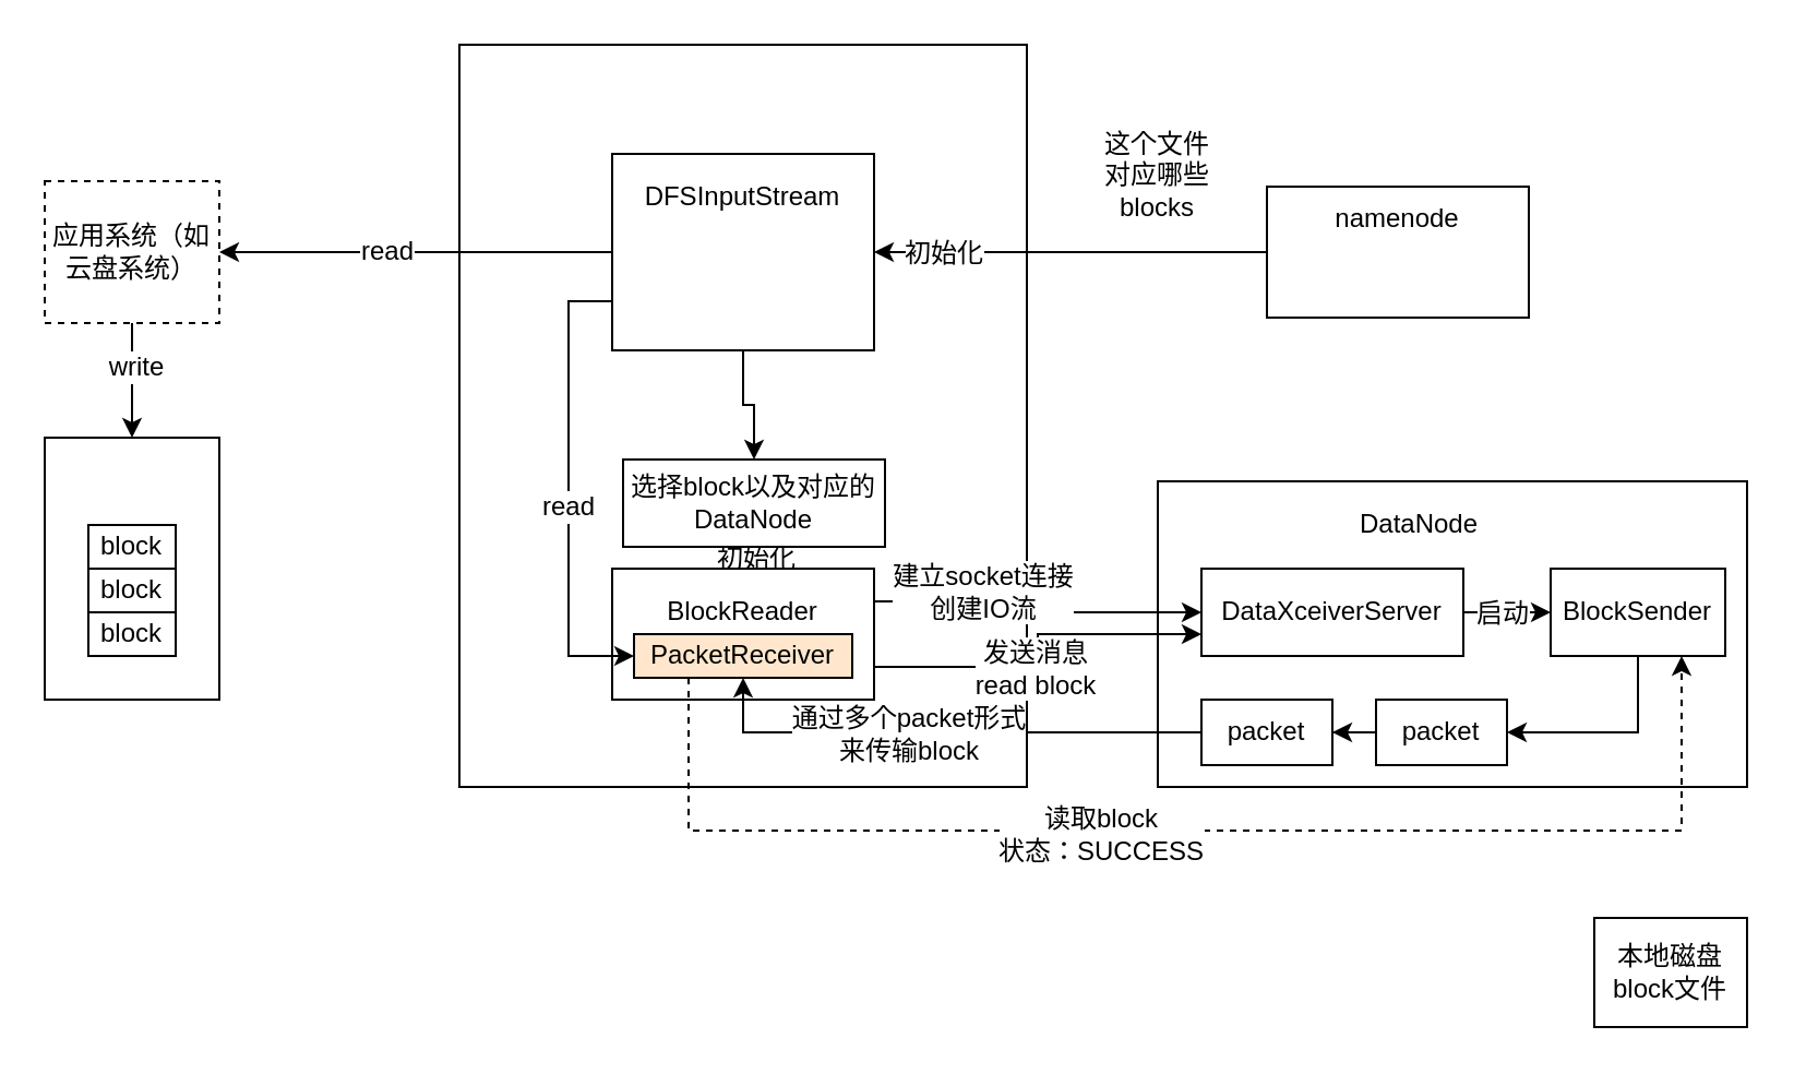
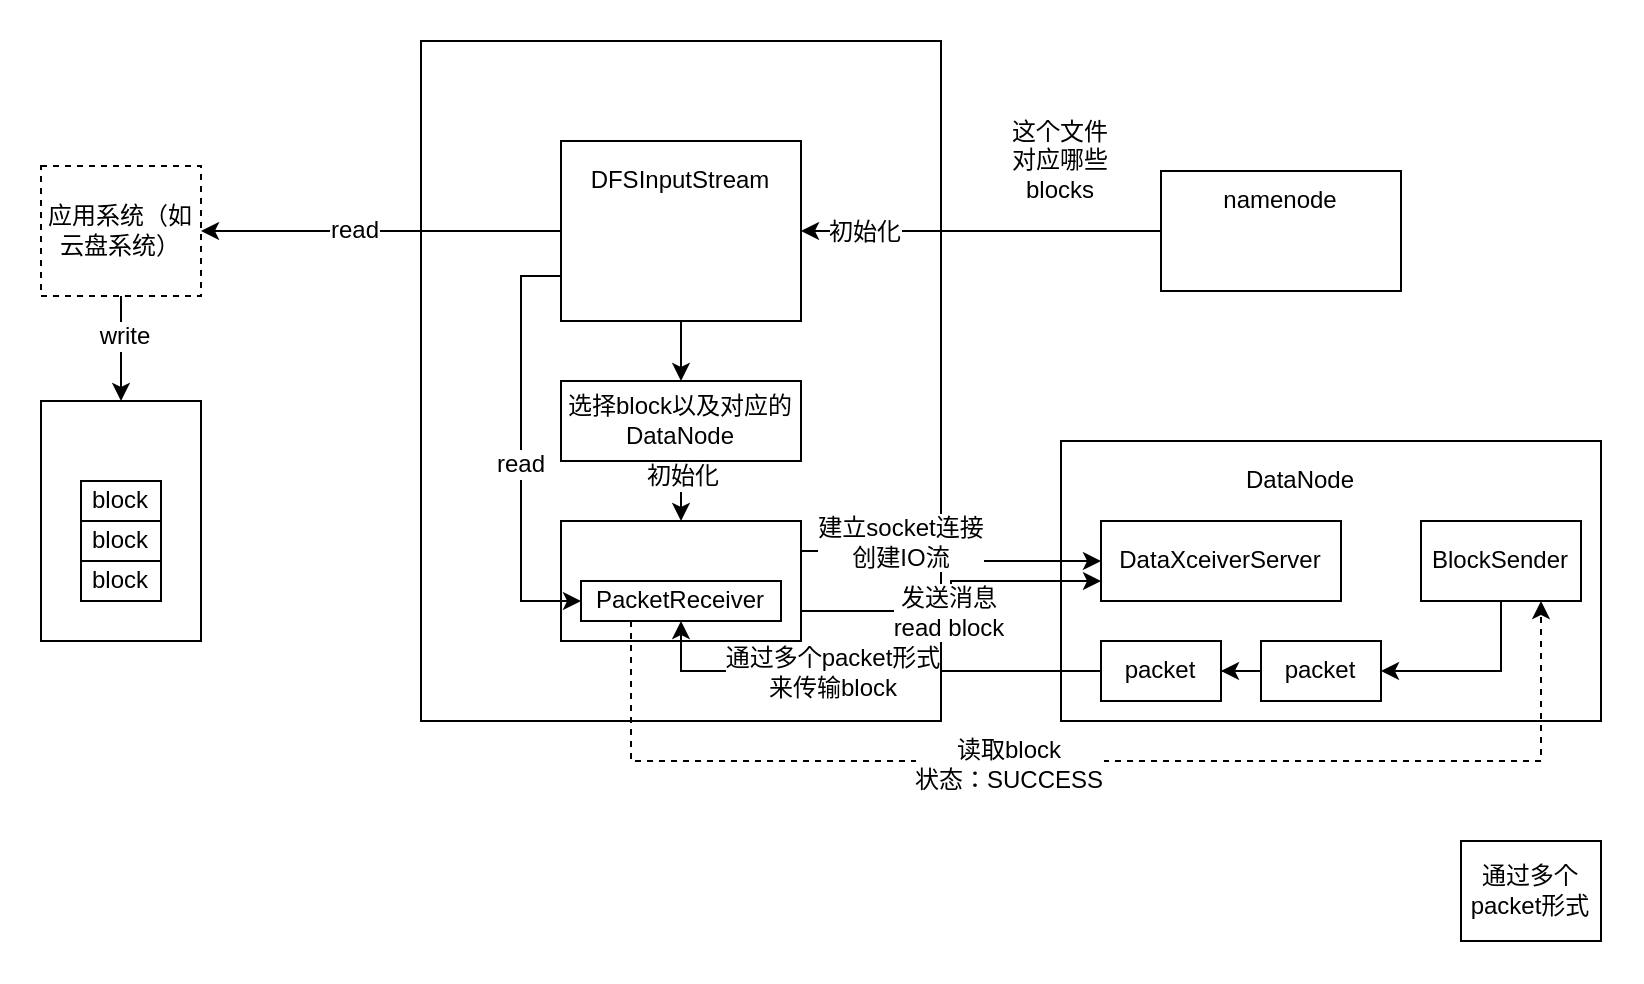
  <mxCell id="0" />
  <mxCell id="1" parent="0" />
  <mxCell id="2" value="" style="rounded=0;whiteSpace=wrap;html=1;" vertex="1" parent="1"><mxGeometry x="210" y="20" width="260" height="340" as="geometry" /></mxCell>
  <mxCell id="3" style="edgeStyle=orthogonalEdgeStyle;rounded=0;orthogonalLoop=1;jettySize=auto;html=1;entryX=1;entryY=0.5;entryDx=0;entryDy=0;" edge="1" parent="1" source="6" target="10"><mxGeometry relative="1" as="geometry" /></mxCell>
  <mxCell id="4" value="read" style="text;html=1;align=center;verticalAlign=middle;resizable=0;points=[];labelBackgroundColor=#ffffff;" vertex="1" connectable="0" parent="3"><mxGeometry x="0.158" y="-1" relative="1" as="geometry"><mxPoint as="offset" /></mxGeometry></mxCell>
  <mxCell id="5" style="edgeStyle=orthogonalEdgeStyle;rounded=0;orthogonalLoop=1;jettySize=auto;html=1;entryX=0.5;entryY=0;entryDx=0;entryDy=0;" edge="1" parent="1" source="6" target="22"><mxGeometry relative="1" as="geometry" /></mxCell>
  <mxCell id="6" value="" style="rounded=0;whiteSpace=wrap;html=1;" vertex="1" parent="1"><mxGeometry x="280" y="70" width="120" height="90" as="geometry" /></mxCell>
  <mxCell id="7" value="DFSInputStream" style="text;html=1;strokeColor=none;fillColor=none;align=center;verticalAlign=middle;whiteSpace=wrap;rounded=0;" vertex="1" parent="1"><mxGeometry x="320" y="80" width="40" height="20" as="geometry" /></mxCell>
  <mxCell id="8" style="edgeStyle=orthogonalEdgeStyle;rounded=0;orthogonalLoop=1;jettySize=auto;html=1;entryX=0.5;entryY=0;entryDx=0;entryDy=0;" edge="1" parent="1" source="10" target="11"><mxGeometry relative="1" as="geometry" /></mxCell>
  <mxCell id="9" value="write" style="text;html=1;align=center;verticalAlign=middle;resizable=0;points=[];labelBackgroundColor=#ffffff;" vertex="1" connectable="0" parent="8"><mxGeometry x="-0.248" y="1" relative="1" as="geometry"><mxPoint as="offset" /></mxGeometry></mxCell>
  <mxCell id="10" value="应用系统（如云盘系统）" style="rounded=0;whiteSpace=wrap;html=1;dashed=1;" vertex="1" parent="1"><mxGeometry x="20" y="82.5" width="80" height="65" as="geometry" /></mxCell>
  <mxCell id="11" value="" style="rounded=0;whiteSpace=wrap;html=1;" vertex="1" parent="1"><mxGeometry x="20" y="200" width="80" height="120" as="geometry" /></mxCell>
  <mxCell id="12" value="block" style="rounded=0;whiteSpace=wrap;html=1;" vertex="1" parent="1"><mxGeometry x="40" y="240" width="40" height="20" as="geometry" /></mxCell>
  <mxCell id="13" value="block" style="rounded=0;whiteSpace=wrap;html=1;" vertex="1" parent="1"><mxGeometry x="40" y="260" width="40" height="20" as="geometry" /></mxCell>
  <mxCell id="14" value="block" style="rounded=0;whiteSpace=wrap;html=1;" vertex="1" parent="1"><mxGeometry x="40" y="280" width="40" height="20" as="geometry" /></mxCell>
  <mxCell id="15" style="edgeStyle=orthogonalEdgeStyle;rounded=0;orthogonalLoop=1;jettySize=auto;html=1;entryX=1;entryY=0.5;entryDx=0;entryDy=0;" edge="1" parent="1" source="17" target="6"><mxGeometry relative="1" as="geometry" /></mxCell>
  <mxCell id="16" value="初始化" style="text;html=1;align=center;verticalAlign=middle;resizable=0;points=[];labelBackgroundColor=#ffffff;" vertex="1" connectable="0" parent="15"><mxGeometry x="0.651" relative="1" as="geometry"><mxPoint as="offset" /></mxGeometry></mxCell>
  <mxCell id="17" value="" style="rounded=0;whiteSpace=wrap;html=1;" vertex="1" parent="1"><mxGeometry x="580" y="85" width="120" height="60" as="geometry" /></mxCell>
  <mxCell id="18" value="namenode" style="text;html=1;strokeColor=none;fillColor=none;align=center;verticalAlign=middle;whiteSpace=wrap;rounded=0;" vertex="1" parent="1"><mxGeometry x="620" y="90" width="40" height="20" as="geometry" /></mxCell>
  <mxCell id="19" value="这个文件对应哪些blocks" style="text;html=1;strokeColor=none;fillColor=none;align=center;verticalAlign=middle;whiteSpace=wrap;rounded=0;" vertex="1" parent="1"><mxGeometry x="500" y="70" width="60" height="20" as="geometry" /></mxCell>
  <mxCell id="20" style="edgeStyle=orthogonalEdgeStyle;rounded=0;orthogonalLoop=1;jettySize=auto;html=1;entryX=0.5;entryY=0;entryDx=0;entryDy=0;" edge="1" parent="1" source="22" target="23"><mxGeometry relative="1" as="geometry" /></mxCell>
  <mxCell id="21" value="初始化" style="text;html=1;align=center;verticalAlign=middle;resizable=0;points=[];labelBackgroundColor=#ffffff;" vertex="1" connectable="0" parent="20"><mxGeometry x="-0.702" relative="1" as="geometry"><mxPoint as="offset" /></mxGeometry></mxCell>
- <mxCell id="22" value="选择block以及对应的DataNode" style="rounded=0;whiteSpace=wrap;html=1;" vertex="1" parent="1"><mxGeometry x="285" y="210" width="120" height="40" as="geometry" /></mxCell>
+ <mxCell id="22" value="选择block以及对应的DataNode" style="rounded=0;whiteSpace=wrap;html=1;" vertex="1" parent="1"><mxGeometry x="280" y="190" width="120" height="40" as="geometry" /></mxCell>
  <mxCell id="23" value="" style="rounded=0;whiteSpace=wrap;html=1;" vertex="1" parent="1"><mxGeometry x="280" y="260" width="120" height="60" as="geometry" /></mxCell>
- <mxCell id="24" value="BlockReader" style="text;html=1;strokeColor=none;fillColor=none;align=center;verticalAlign=middle;whiteSpace=wrap;rounded=0;" vertex="1" parent="1"><mxGeometry x="320" y="270" width="40" height="20" as="geometry" /></mxCell>
- <mxCell id="25" value="PacketReceiver" style="rounded=0;whiteSpace=wrap;html=1;fillColor=#ffe6cc;" vertex="1" parent="1"><mxGeometry x="290" y="290" width="100" height="20" as="geometry" /></mxCell>
+ <mxCell id="25" value="PacketReceiver" style="rounded=0;whiteSpace=wrap;html=1;" vertex="1" parent="1"><mxGeometry x="290" y="290" width="100" height="20" as="geometry" /></mxCell>
  <mxCell id="26" style="edgeStyle=orthogonalEdgeStyle;rounded=0;orthogonalLoop=1;jettySize=auto;html=1;exitX=0;exitY=0.75;exitDx=0;exitDy=0;entryX=0;entryY=0.5;entryDx=0;entryDy=0;" edge="1" parent="1" source="6" target="25"><mxGeometry relative="1" as="geometry" /></mxCell>
  <mxCell id="27" value="read" style="text;html=1;align=center;verticalAlign=middle;resizable=0;points=[];labelBackgroundColor=#ffffff;" vertex="1" connectable="0" parent="26"><mxGeometry x="0.074" y="-1" relative="1" as="geometry"><mxPoint as="offset" /></mxGeometry></mxCell>
  <mxCell id="28" value="" style="rounded=0;whiteSpace=wrap;html=1;" vertex="1" parent="1"><mxGeometry x="530" y="220" width="270" height="140" as="geometry" /></mxCell>
  <mxCell id="29" value="DataNode" style="text;html=1;strokeColor=none;fillColor=none;align=center;verticalAlign=middle;whiteSpace=wrap;rounded=0;" vertex="1" parent="1"><mxGeometry x="630" y="230" width="40" height="20" as="geometry" /></mxCell>
- <mxCell id="30" style="edgeStyle=orthogonalEdgeStyle;rounded=0;orthogonalLoop=1;jettySize=auto;html=1;exitX=1;exitY=0.5;exitDx=0;exitDy=0;" edge="1" parent="1" source="32" target="39"><mxGeometry relative="1" as="geometry" /></mxCell>
- <mxCell id="31" value="启动" style="text;html=1;align=center;verticalAlign=middle;resizable=0;points=[];labelBackgroundColor=#ffffff;" vertex="1" connectable="0" parent="30"><mxGeometry x="-0.156" relative="1" as="geometry"><mxPoint as="offset" /></mxGeometry></mxCell>
  <mxCell id="32" value="DataXceiverServer" style="rounded=0;whiteSpace=wrap;html=1;" vertex="1" parent="1"><mxGeometry x="550" y="260" width="120" height="40" as="geometry" /></mxCell>
  <mxCell id="33" style="edgeStyle=orthogonalEdgeStyle;rounded=0;orthogonalLoop=1;jettySize=auto;html=1;entryX=0.5;entryY=1;entryDx=0;entryDy=0;" edge="1" parent="1" source="35" target="25"><mxGeometry relative="1" as="geometry" /></mxCell>
  <mxCell id="34" value="通过多个packet形式&lt;br&gt;来传输block" style="text;html=1;align=center;verticalAlign=middle;resizable=0;points=[];labelBackgroundColor=#ffffff;" vertex="1" connectable="0" parent="33"><mxGeometry x="0.149" relative="1" as="geometry"><mxPoint as="offset" /></mxGeometry></mxCell>
  <mxCell id="35" value="packet" style="rounded=0;whiteSpace=wrap;html=1;" vertex="1" parent="1"><mxGeometry x="550" y="320" width="60" height="30" as="geometry" /></mxCell>
  <mxCell id="36" style="edgeStyle=orthogonalEdgeStyle;rounded=0;orthogonalLoop=1;jettySize=auto;html=1;entryX=1;entryY=0.5;entryDx=0;entryDy=0;" edge="1" parent="1" source="37" target="35"><mxGeometry relative="1" as="geometry" /></mxCell>
  <mxCell id="37" value="packet" style="rounded=0;whiteSpace=wrap;html=1;" vertex="1" parent="1"><mxGeometry x="630" y="320" width="60" height="30" as="geometry" /></mxCell>
  <mxCell id="38" style="edgeStyle=orthogonalEdgeStyle;rounded=0;orthogonalLoop=1;jettySize=auto;html=1;entryX=1;entryY=0.5;entryDx=0;entryDy=0;exitX=0.5;exitY=1;exitDx=0;exitDy=0;" edge="1" parent="1" source="39" target="37"><mxGeometry relative="1" as="geometry" /></mxCell>
  <mxCell id="39" value="BlockSender" style="rounded=0;whiteSpace=wrap;html=1;" vertex="1" parent="1"><mxGeometry x="710" y="260" width="80" height="40" as="geometry" /></mxCell>
  <mxCell id="40" style="edgeStyle=orthogonalEdgeStyle;rounded=0;orthogonalLoop=1;jettySize=auto;html=1;exitX=1;exitY=0.25;exitDx=0;exitDy=0;" edge="1" parent="1" source="23" target="32"><mxGeometry relative="1" as="geometry" /></mxCell>
  <mxCell id="41" value="建立socket连接&lt;br&gt;创建IO流" style="text;html=1;align=center;verticalAlign=middle;resizable=0;points=[];labelBackgroundColor=#ffffff;" vertex="1" connectable="0" parent="40"><mxGeometry x="-0.197" y="-1" relative="1" as="geometry"><mxPoint x="-12.33" y="-6" as="offset" /></mxGeometry></mxCell>
  <mxCell id="42" style="edgeStyle=orthogonalEdgeStyle;rounded=0;orthogonalLoop=1;jettySize=auto;html=1;exitX=1;exitY=0.75;exitDx=0;exitDy=0;entryX=0;entryY=0.75;entryDx=0;entryDy=0;" edge="1" parent="1" source="23" target="32"><mxGeometry relative="1" as="geometry"><Array as="points"><mxPoint x="475" y="305" /><mxPoint x="475" y="290" /></Array></mxGeometry></mxCell>
  <mxCell id="43" value="发送消息&lt;br&gt;read block" style="text;html=1;align=center;verticalAlign=middle;resizable=0;points=[];labelBackgroundColor=#ffffff;" vertex="1" connectable="0" parent="42"><mxGeometry x="-0.095" y="2" relative="1" as="geometry"><mxPoint as="offset" /></mxGeometry></mxCell>
  <mxCell id="44" style="edgeStyle=orthogonalEdgeStyle;rounded=0;orthogonalLoop=1;jettySize=auto;html=1;exitX=0.25;exitY=1;exitDx=0;exitDy=0;entryX=0.75;entryY=1;entryDx=0;entryDy=0;dashed=1;" edge="1" parent="1" source="25" target="39"><mxGeometry relative="1" as="geometry"><Array as="points"><mxPoint x="315" y="380" /><mxPoint x="770" y="380" /></Array></mxGeometry></mxCell>
  <mxCell id="45" value="读取block&lt;br&gt;状态：SUCCESS" style="text;html=1;align=center;verticalAlign=middle;resizable=0;points=[];labelBackgroundColor=#ffffff;" vertex="1" connectable="0" parent="44"><mxGeometry x="-0.148" y="-1" relative="1" as="geometry"><mxPoint as="offset" /></mxGeometry></mxCell>
- <mxCell id="46" value="本地磁盘block文件" style="rounded=0;whiteSpace=wrap;html=1;" vertex="1" parent="1"><mxGeometry x="730" y="420" width="70" height="50" as="geometry" /></mxCell>
+ <mxCell id="46" value="通过多个packet形式" style="rounded=0;whiteSpace=wrap;html=1;" vertex="1" parent="1"><mxGeometry x="730" y="420" width="70" height="50" as="geometry" /></mxCell>
